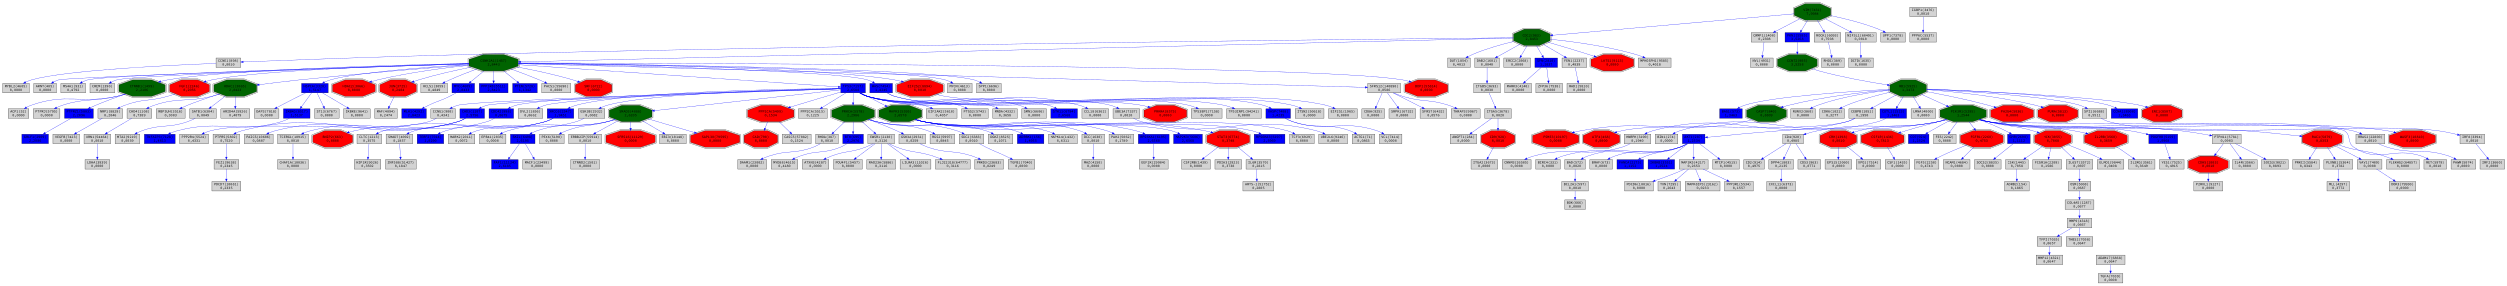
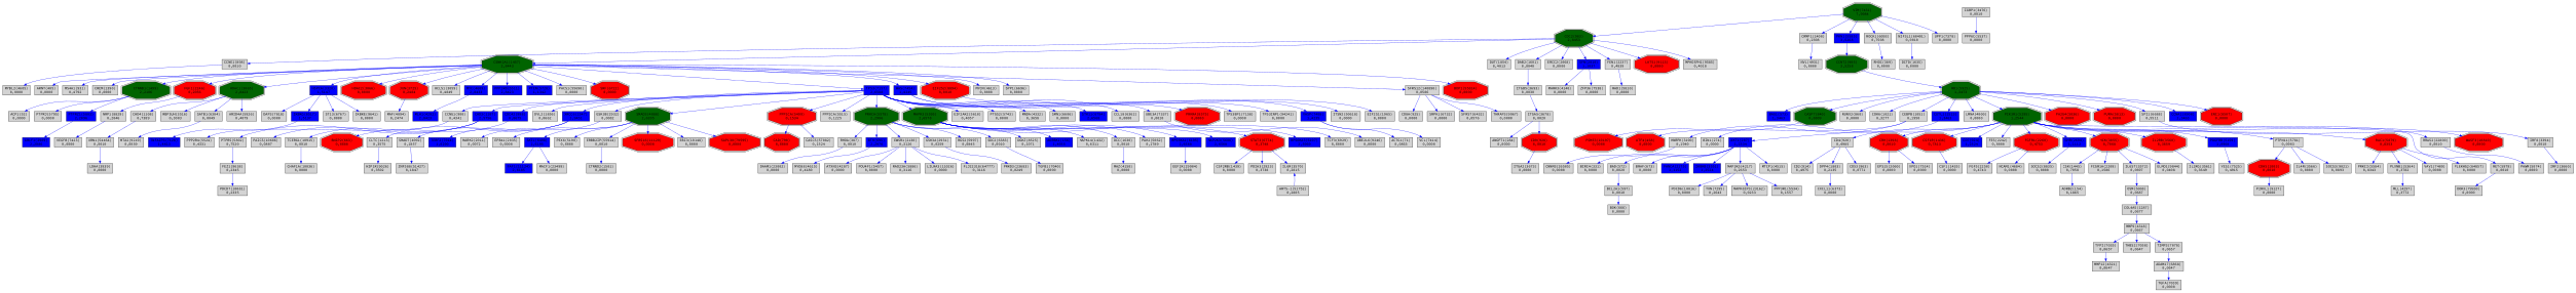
  digraph {
    fontname="Source Code Pro"
    node [fillcolor=lightgray fontname="Source Code Pro" shape=box style=filled]
    edge [color=blue fontname="Source Code Pro"]
    n1 [label="ACTG1(71)\n0,0863"]
    n2 [label="ADRB2(154)\n0,1865"]
    n3 [fillcolor=blue label="ADRBK1(156)\n1,4955"]
    n4 [fillcolor=blue label="AKT1(207)\n1,2534"]
    n5 [label="BIRC4(331)\n0,0000"]
    n6 [label="BAD(572)\n0,0020"]
    n7 [label="BRAF(673)\n0,0000"]
    n8 [fillcolor=blue label="FANCA(2175)\n1,1152"]
    n9 [fillcolor=blue label="IKBKB(3551)\n1,2524"]
    n10 [label="MAP3K5(4217)\n0,2653"]
    n11 [label="MTCP1(4515)\n0,0000"]
    n12 [label="BCL2A1(597)\n0,0010"]
    n13 [label="PDCD6(10016)\n0,0000"]
    n14 [label="TXN(7295)\n0,2643"]
    n15 [label="MAPK8IP3(23162)\n0,0233"]
    n16 [label="PPP3R1(5534)\n0,1557"]
    n17 [label="BIN1(274)\n0,0000"]
    n18 [label="ANGPT1(284)\n0,0000"]
    n19 [label="RHOA(387)\n0,0010"]
    n20 [label="DAAM1(23002)\n0,0000"]
    n21 [label="RHOC(389)\n0,0000"]
    n22 [label="ARNT(405)\n0,0000"]
    n23 [fillcolor=blue label="BAG1(573)\n1,3463"]
    n24 [label="BOK(666)\n0,0000"]
    n25 [fillcolor=red label="BNIP2(663)\n0,0000" shape=doubleoctagon]
    n26 [fillcolor=blue label="BTK(695)\n2,2976"]
    n27 [label="MYD88(4615)\n0,4180"]
    n28 [fillcolor=red label="CAD(790)\n0,0000" shape=doubleoctagon]
    n29 [fillcolor=darkgreen label="CASP7(840)\n0,8809" shape=doubleoctagon]
    n30 [fillcolor=red label="PSME3(10197)\n0,0000" shape=doubleoctagon]
    n31 [label="RUNX2(860)\n0,0000"]
    n32 [label="CD2(914)\n0,4975"]
    n33 [label="CD4(920)\n0,4985"]
    n34 [label="DPP4(1803)\n0,2135"]
    n35 [label="CD53(963)\n0,0771"]
    n36 [label="CXCL11(6373)\n0,0000"]
    n37 [label="CD8A(925)\n0,0000"]
    n38 [fillcolor=red label="CD9(928)\n0,0010" shape=doubleoctagon]
    n39 [label="ITGA2(3673)\n0,0000"]
    n40 [label="MS4A1(931)\n0,4792"]
    n41 [label="CCNE1(898)\n0,0010"]
    n42 [label="MYBL2(4605)\n0,0000"]
    n43 [fillcolor=darkgreen label="CDC2(983)\n2,8453" shape=doubleoctagon]
    n44 [fillcolor=darkgreen label="CSNK2A1(1457)\n2,8443" shape=doubleoctagon]
    n45 [label="DUT(1854)\n0,4013"]
    n46 [label="DAB2(1601)\n0,0040"]
    n47 [label="ERCC2(2068)\n0,0000"]
    n48 [fillcolor=blue label="SFN(2810)\n1,1037"]
    n49 [label="FEN1(2237)\n0,4839"]
    n50 [fillcolor=red label="LATS1(9113)\n0,0000" shape=doubleoctagon]
    n51 [label="MPHOSPH1(9585)\n0,4018"]
    n52 [label="CREM(1390)\n0,0000"]
    n53 [fillcolor=darkgreen label="CTNNB1(1499)\n2,2106" shape=doubleoctagon]
    n54 [fillcolor=red label="FGF1(2246)\n0,2056" shape=doubleoctagon]
    n55 [fillcolor=darkgreen label="HDAC1(3065)\n2,8423" shape=doubleoctagon]
    n56 [fillcolor=blue label="HSPCA(3320)\n1,5147"]
    n57 [fillcolor=red label="HDAC2(3066)\n0,0000" shape=doubleoctagon]
    n58 [fillcolor=red label="JUN(3725)\n0,2484" shape=doubleoctagon]
    n59 [label="HCLS1(3059)\n0,4849"]
    n60 [fillcolor=blue label="MYC(4609)\n2,8433"]
    n61 [fillcolor=blue label="PPP1R8(5511)\n2,8423"]
    n62 [fillcolor=blue label="PTEN(5728)\n1,1342"]
    n63 [label="PACS1(55690)\n0,0000"]
    n64 [fillcolor=red label="SRF(6722)\n0,0000" shape=doubleoctagon]
    n65 [fillcolor=blue label="TP53(7157)\n2,6588"]
    n66 [fillcolor=blue label="WAS(7454)\n1,4245"]
    n67 [fillcolor=red label="EIF2S2(8894)\n0,0010" shape=doubleoctagon]
    n68 [label="MYCN(4613)\n0,0000"]
    n69 [label="SPP1(6696)\n0,0000"]
    n70 [label="SFRS12(140890)\n0,0586"]
    n71 [fillcolor=red label="BDP1(55814)\n0,0000" shape=doubleoctagon]
    n72 [label="ITGB5(3693)\n0,0030"]
    n73 [label="MARK3(4140)\n0,0000"]
    n74 [label="ZFP36(7538)\n0,0000"]
    n75 [label="RAD1(5810)\n0,0000"]
    n76 [label="CCNG1(900)\n0,4341"]
    n77 [label="PPP2R4(5524)\n0,4331"]
    n78 [label="CDK6(1021)\n0,3277"]
    n79 [fillcolor=darkgreen label="CCNT2(905)\n3,5258" shape=doubleoctagon]
    n80 [fillcolor=darkgreen label="RB1(5925)\n1,3473" shape=doubleoctagon]
    n81 [label="CEBPB(1051)\n0,1950"]
    n82 [fillcolor=blue label="CUTL1(1523)\n1,3463"]
    n83 [label="LMNA(4000)\n0,0000"]
    n84 [fillcolor=darkgreen label="PIK3R1(5295)\n1,2544" shape=doubleoctagon]
    n85 [fillcolor=red label="PA2G4(5036)\n0,0000" shape=doubleoctagon]
    n86 [fillcolor=red label="PURA(5813)\n0,0000" shape=doubleoctagon]
    n87 [label="SPI1(6688)\n0,5511"]
    n88 [fillcolor=blue label="CCNA1(8900)\n1,3463"]
    n89 [fillcolor=red label="ENC1(8507)\n0,0000" shape=doubleoctagon]
    n90 [fillcolor=red label="ATF4(468)\n0,0000" shape=doubleoctagon]
    n91 [label="HNRPK(3190)\n0,1940"]
    n92 [label="CNNM3(26505)\n0,0000"]
    n93 [fillcolor=blue label="CHD3(1107)\n2,5756"]
    n94 [label="PTPRS(5802)\n0,7520"]
    n95 [label="PAICS(10606)\n0,0807"]
    n96 [label="TCERG1(10915)\n0,0010"]
    n97 [label="FEZ1(9638)\n0,2345"]
    n98 [label="CHAF1A(10036)\n0,0000"]
    n99 [label="CLTC(1213)\n0,3575"]
    n100 [label="HIP1R(9026)\n0,3502"]
    n101 [fillcolor=red label="CRK(1398)\n0,0010" shape=doubleoctagon]
    n102 [label="EPS15(2060)\n0,0000"]
    n103 [label="XPO1(7514)\n0,0000"]
    n104 [label="CSF1(1435)\n0,0000"]
    n105 [fillcolor=red label="CSF1R(1436)\n0,7813" shape=doubleoctagon]
    n106 [label="CSF2RB(1439)\n0,0000"]
    n107 [label="CSK(1445)\n0,7058"]
    n108 [fillcolor=red label="CDH5(1003)\n0,0010" shape=doubleoctagon]
    n109 [label="P2RXL1(9127)\n0,0000"]
    n110 [label="ACP1(52)\n0,0000"]
    n111 [label="PTPRJ(5795)\n0,0000"]
    n112 [fillcolor=blue label="PTPRZ1(5803)\n2,2096"]
    n113 [label="NRP1(8829)\n0,2046"]
    n114 [label="CHD4(1108)\n0,7389"]
    n115 [label="RBPSUH(3516)\n0,3003"]
    n116 [label="SATB1(6304)\n0,0049"]
    n117 [label="ARID4A(5926)\n0,4079"]
    n118 [label="DAP3(7818)\n0,0000"]
    n119 [fillcolor=blue label="IKBKG(8517)\n1,5137"]
    n120 [label="ST13(6767)\n0,0000"]
    n121 [label="IKBKE(9641)\n0,0000"]
    n122 [label="MAF(4094)\n0,2474"]
    n123 [fillcolor=blue label="MLH1(4292)\n2,8423"]
    n124 [fillcolor=blue label="CDC42(998)\n0,8675"]
    n125 [label="DVL2(1856)\n0,0662"]
    n126 [fillcolor=blue label="XRCC6(2547)\n1,9451"]
    n127 [label="GSK3B(2932)\n0,0082"]
    n128 [fillcolor=darkgreen label="SMAD3(4088)\n2,6205" shape=doubleoctagon]
    n129 [fillcolor=red label="PPP1CA(5499)\n0,1534" shape=doubleoctagon]
    n130 [label="PPP2CA(5515)\n0,1225"]
    n131 [fillcolor=darkgreen label="PRKCA(5578)\n2,2986" shape=doubleoctagon]
    n132 [fillcolor=darkgreen label="MAPK3(5595)\n2,6578" shape=doubleoctagon]
    n133 [label="EIF2AK2(5610)\n0,4057"]
    n134 [label="PTGS2(5743)\n0,0000"]
    n135 [label="MNDA(4332)\n0,3658"]
    n136 [label="SMN1(6606)\n0,0000"]
    n137 [fillcolor=blue label="STK11(6794)\n2,6568"]
    n138 [label="CCL18(6362)\n0,0000"]
    n139 [label="UBE3A(7337)\n0,0010"]
    n140 [fillcolor=red label="PRKRA(8575)\n0,0000" shape=doubleoctagon]
    n141 [label="TP53BP1(7158)\n0,0000"]
    n142 [label="TP53INP1(94241)\n0,0000"]
    n143 [fillcolor=blue label="VASP(7408)\n1,4235"]
    n144 [label="ITSN2(50618)\n0,0000"]
    n145 [label="EIF2S1(1965)\n0,0000"]
    n146 [label="SRPK1(6732)\n0,0000"]
    n147 [label="SFRS7(6432)\n0,0576"]
    n148 [label="THRAP3(9967)\n0,0000"]
    n149 [label="MAPK14(1432)\n0,6311"]
    n150 [fillcolor=blue label="GRLF1(2909)\n2,2086"]
    n151 [label="CTNND2(1501)\n0,0000"]
    n152 [fillcolor=blue label="CD7(924)\n1,2524"]
    n153 [label="COL4A5(1287)\n0,0677"]
    n154 [label="MMP9(4318)\n0,0667"]
    n155 [label="TFPI(7035)\n0,0657"]
    n156 [label="THBS2(7058)\n0,0647"]
+   n157 [label="TIMP3(7078)\n0,0657"]
    n158 [label="DCTD(1635)\n0,0000"]
    n159 [label="CRMP1(1400)\n0,2308"]
    n160 [label="NVL(4931)\n0,0000"]
    n161 [label="ITGA5(3678)\n0,0020"]
    n162 [label="XRN1(54464)\n0,0010"]
    n163 [label="LDHA(3939)\n0,0000"]
    n164 [label="EPB41(2035)\n0,0000"]
    n165 [label="EWSR1(2130)\n0,3126"]
    n166 [label="ATXN3(4287)\n0,0000"]
    n167 [label="POU4F1(5457)\n0,0000"]
    n168 [label="RAD23A(5886)\n0,3116"]
    n169 [label="LILRA3(11026)\n0,0000"]
    n170 [label="FLJ22318(64777)\n0,3116"]
    n171 [label="FCGR1A(2209)\n0,1586"]
    n172 [label="FES(2242)\n0,0000"]
    n173 [label="VEGFB(7423)\n0,0000"]
    n174 [fillcolor=red label="FGFR1(2260)\n0,4753" shape=doubleoctagon]
    n175 [label="FGF5(2250)\n0,4743"]
    n176 [label="NCAM1(4684)\n0,0000"]
    n177 [label="SMAD7(4092)\n0,1857"]
    n178 [fillcolor=blue label="TERF2(7014)\n1,0290"]
    n179 [label="ZNF588(51427)\n0,1847"]
    n180 [fillcolor=blue label="GHR(2690)\n1,1112"]
    n181 [label="SOCS2(8835)\n0,0000"]
    n182 [label="MARK2(2011)\n0,0072"]
    n183 [label="PDIA3(2923)\n0,3738"]
    n184 [fillcolor=red label="HCK(3055)\n0,7068" shape=doubleoctagon]
    n185 [label="IL6ST(3572)\n0,0697"]
    n186 [label="ELMO1(9844)\n0,0408"]
    n187 [label="OSM(5008)\n0,0687"]
    n188 [label="MTA2(9219)\n0,0039"]
    n189 [label="GSK3A(2931)\n0,0259"]
    n190 [label="PRKD3(23683)\n0,0249"]
    n191 [fillcolor=blue label="TNFAIP3(7128)\n1,4613"]
    n192 [fillcolor=red label="IL2RB(3560)\n0,3659" shape=doubleoctagon]
    n193 [label="IL2RG(3561)\n0,3649"]
    n194 [label="IL6R(3570)\n0,2815"]
    n195 [label="ARTS-1(51752)\n0,2805"]
    n196 [label="IL4R(3566)\n0,0000"]
    n197 [label="IRF8(3394)\n0,0010"]
    n198 [label="IRF2(3660)\n0,0000"]
    n199 [fillcolor=blue label="SKIL(6498)\n2,6195"]
    n200 [label="PEX6(5190)\n0,0000"]
    n201 [label="ERBB2IP(55914)\n0,0010"]
    n202 [fillcolor=red label="SFRS16(11129)\n0,0000" shape=doubleoctagon]
    n203 [label="EBI3(10148)\n0,0000"]
    n204 [fillcolor=red label="SAP130(79595)\n0,0000" shape=doubleoctagon]
    n205 [fillcolor=blue label="FAF1(11124)\n2,6185"]
    n206 [label="MACF1(23499)\n0,0000"]
    n207 [label="DCC(1630)\n0,0010"]
    n208 [label="MAZ(4150)\n0,0000"]
    n209 [label="IGBP1(3476)\n0,0010"]
    n210 [label="PPP6C(5537)\n0,0000"]
    n211 [label="MLL(4297)\n0,3772"]
    n212 [label="MMP12(4321)\n0,0647"]
    n213 [label="ADAM17(6868)\n0,0647"]
    n214 [label="PAK2(5062)\n0,1789"]
    n215 [label="PAWR(5074)\n0,0000"]
    n216 [fillcolor=blue label="PDGFRB(5159)\n1,0968"]
    n217 [label="YES1(7525)\n0,4915"]
    n218 [label="PTPN11(5781)\n0,0903"]
    n219 [fillcolor=red label="RAC1(5879)\n0,8353" shape=doubleoctagon]
    n220 [label="RET(5979)\n0,0010"]
    n221 [label="RRAS2(22800)\n0,0010"]
    n222 [fillcolor=red label="WASF3(10810)\n0,0000" shape=doubleoctagon]
    n223 [label="SOCS3(9021)\n0,0893"]
    n224 [label="PRKCI(5584)\n0,8343"]
    n225 [label="PLXNB1(5364)\n0,3782"]
    n226 [label="VAV1(7409)\n0,0000"]
    n227 [label="PLEKHG2(64857)\n0,0000"]
    n228 [label="DOK3(79930)\n0,0000"]
    n229 [label="CASC5(57082)\n0,1524"]
    n230 [label="RGS2(5997)\n0,0845"]
    n231 [label="SDC2(6383)\n0,0010"]
    n232 [label="DGKZ(8525)\n0,1071"]
    n233 [label="TGFB1(7040)\n0,0000"]
    n234 [fillcolor=blue label="PKN1(5585)\n3,5268"]
    n235 [fillcolor=blue label="RPS6KA1(6195)\n2,6568"]
    n236 [fillcolor=blue label="MAP2K3(5606)\n2,6568"]
    n237 [fillcolor=red label="STAT3(6774)\n0,3748" shape=doubleoctagon]
    n238 [fillcolor=blue label="RPS6KA3(6197)\n2,5969"]
    n239 [label="TCF3(6929)\n0,0000"]
    n240 [label="EEF2K(29904)\n0,0000"]
    n241 [label="ROCK1(6093)\n0,7508"]
    n242 [label="TGFA(7039)\n0,0000"]
    n243 [label="UBE2L6(9246)\n0,0000"]
    n244 [label="VCL(7414)\n0,0000"]
    n245 [fillcolor=darkgreen label="VIM(7431)\n7,9984" shape=doubleoctagon]
    n246 [label="NIF3L1(60491)\n0,0010"]
    n247 [label="UPP1(7378)\n0,0000"]
    n248 [label="PDCD7(10081)\n0,2335"]
    n4 -> n5
    n4 -> n6
    n4 -> n7
    n4 -> n8
    n4 -> n9
    n4 -> n10
    n4 -> n11
    n6 -> n12
    n10 -> n13
    n10 -> n14
    n10 -> n15
    n10 -> n16
    n12 -> n24
    n19 -> n20
    n26 -> n27
    n29 -> n30
    n33 -> n32
    n33 -> n34
    n33 -> n35
    n34 -> n36
    n38 -> n39
    n41 -> n42
    n43 -> n41
    n43 -> n44
    n43 -> n45
    n43 -> n46
    n43 -> n47
    n43 -> n48
    n43 -> n49
    n43 -> n50
    n43 -> n51
    n44 -> n22
    n44 -> n40
    n44 -> n52
    n44 -> n53
    n44 -> n54
    n44 -> n55
    n44 -> n56
    n44 -> n57
    n44 -> n58
    n44 -> n59
    n44 -> n60
    n44 -> n61
    n44 -> n62
    n44 -> n63
    n44 -> n64
    n44 -> n65
    n44 -> n66
    n44 -> n67
    n44 -> n68
    n44 -> n69
    n44 -> n70
    n44 -> n71
    n46 -> n72
    n48 -> n73
    n48 -> n74
    n49 -> n75
    n53 -> n110
    n53 -> n111
    n53 -> n112
    n54 -> n113
    n55 -> n114
    n55 -> n115
    n55 -> n116
    n55 -> n117
    n56 -> n118
    n56 -> n119
    n56 -> n120
    n56 -> n121
    n58 -> n122
    n60 -> n123
    n65 -> n76
    n65 -> n93
    n65 -> n124
    n65 -> n125
    n65 -> n126
    n65 -> n127
    n65 -> n128
    n65 -> n129
    n65 -> n130
    n65 -> n131
    n65 -> n132
    n65 -> n133
    n65 -> n134
    n65 -> n135
    n65 -> n136
    n65 -> n137
    n65 -> n138
    n65 -> n139
    n65 -> n140
    n65 -> n141
    n65 -> n142
    n66 -> n143
    n66 -> n144
    n67 -> n145
    n70 -> n37
    n70 -> n146
    n70 -> n147
    n70 -> n148
    n72 -> n161
    n76 -> n77
    n79 -> n80
    n80 -> n23
    n80 -> n29
    n80 -> n31
    n80 -> n78
    n80 -> n81
    n80 -> n82
    n80 -> n83
    n80 -> n84
    n80 -> n85
    n80 -> n86
    n80 -> n87
    n80 -> n88
    n80 -> n89
    n81 -> n90
    n81 -> n91
    n82 -> n17
    n84 -> n4
    n84 -> n33
    n84 -> n101
    n84 -> n105
    n84 -> n152
    n84 -> n172
    n84 -> n174
    n84 -> n180
    n84 -> n184
    n84 -> n192
    n84 -> n216
    n84 -> n218
    n84 -> n219
    n84 -> n220
    n84 -> n221
    n84 -> n222
    n87 -> n197
    n91 -> n92
    n93 -> n94
    n93 -> n95
    n93 -> n96
    n94 -> n97
    n96 -> n98
    n97 -> n248
    n99 -> n100
    n101 -> n102
    n101 -> n103
    n105 -> n104
    n107 -> n2
    n108 -> n109
    n112 -> n150
    n113 -> n173
    n114 -> n162
    n116 -> n188
    n119 -> n191
    n124 -> n25
    n126 -> n99
    n126 -> n177
    n126 -> n178
    n127 -> n182
    n128 -> n164
    n128 -> n199
    n128 -> n200
    n128 -> n201
    n128 -> n202
    n128 -> n203
    n128 -> n204
    n129 -> n28
    n129 -> n229
    n131 -> n19
    n131 -> n26
    n131 -> n165
    n131 -> n189
    n131 -> n230
    n131 -> n231
    n131 -> n232
    n132 -> n3
    n132 -> n149
    n132 -> n207
    n132 -> n214
    n132 -> n235
    n132 -> n236
    n132 -> n237
    n132 -> n238
    n132 -> n239
    n139 -> n243
    n143 -> n1
    n143 -> n244
    n153 -> n154
    n154 -> n155
    n154 -> n156
+   n154 -> n157
    n155 -> n212
+   n157 -> n213
    n159 -> n160
    n161 -> n18
    n161 -> n38
    n162 -> n163
    n165 -> n166
    n165 -> n167
    n165 -> n168
    n165 -> n169
    n165 -> n170
    n174 -> n175
    n174 -> n176
    n177 -> n179
    n180 -> n181
    n184 -> n107
    n184 -> n171
    n184 -> n185
    n184 -> n186
    n185 -> n187
    n187 -> n153
    n189 -> n190
    n192 -> n193
-   n194 -> n195
+   n195 -> n194
    n197 -> n198
    n199 -> n205
    n199 -> n206
    n201 -> n151
    n207 -> n208
    n209 -> n210
    n213 -> n242
    n216 -> n217
    n218 -> n108
    n218 -> n196
    n218 -> n223
    n219 -> n224
    n219 -> n225
    n219 -> n226
    n219 -> n227
-   n226 -> n228
+   n220 -> n228
    n221 -> n215
    n225 -> n211
    n231 -> n233
    n234 -> n79
    n235 -> n240
    n237 -> n106
    n237 -> n183
    n237 -> n194
    n241 -> n21
    n245 -> n43
    n245 -> n159
    n245 -> n234
    n245 -> n241
    n245 -> n246
    n245 -> n247
    n246 -> n158
  }
